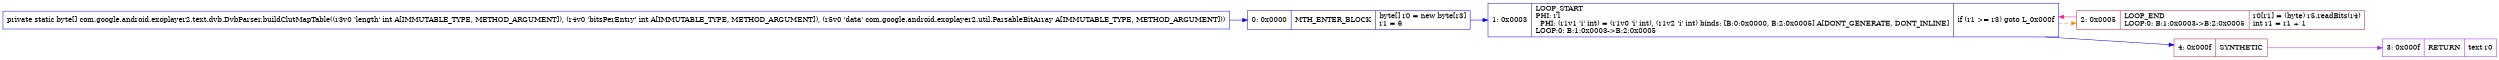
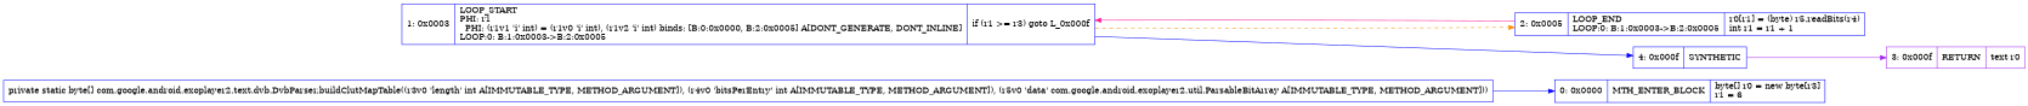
  digraph {
    rankdir=LR
    node [color=blue shape=record]
    edge [color=blue]
    n1 [label="{0\:\ 0x0000|MTH_ENTER_BLOCK\l|byte[] r0 = new byte[r3]\lr1 = 6\l}"]
    n2 [label="{1\:\ 0x0003|LOOP_START\lPHI: r1 \l  PHI: (r1v1 'i' int) = (r1v0 'i' int), (r1v2 'i' int) binds: [B:0:0x0000, B:2:0x0005] A[DONT_GENERATE, DONT_INLINE]\lLOOP:0: B:1:0x0003\-\>B:2:0x0005\l|if (r1 \>= r3) goto L_0x000f\l}"]
-   n3 [color=brown label="{2\:\ 0x0005|LOOP_END\lLOOP:0: B:1:0x0003\-\>B:2:0x0005\l|r0[r1] = (byte) r5.readBits(r4)\lint r1 = r1 + 1\l}"]
-   n4 [color=brown label="{4\:\ 0x000f|SYNTHETIC\l}"]
+   n3 [label="{2\:\ 0x0005|LOOP_END\lLOOP:0: B:1:0x0003\-\>B:2:0x0005\l|r0[r1] = (byte) r5.readBits(r4)\lint r1 = r1 + 1\l}"]
+   n4 [label="{4\:\ 0x000f|SYNTHETIC\l}"]
    n5 [color=purple label="{3\:\ 0x000f|RETURN\l|text r0\l}"]
    n6 [label="{private static byte[] com.google.android.exoplayer2.text.dvb.DvbParser.buildClutMapTable((r3v0 'length' int A[IMMUTABLE_TYPE, METHOD_ARGUMENT]), (r4v0 'bitsPerEntry' int A[IMMUTABLE_TYPE, METHOD_ARGUMENT]), (r5v0 'data' com.google.android.exoplayer2.util.ParsableBitArray A[IMMUTABLE_TYPE, METHOD_ARGUMENT])) }"]
-   n1 -> n2
    n2 -> n3 [color=darkorange style=dashed]
    n2 -> n4
    n3 -> n2 [color=deeppink]
    n4 -> n5 [color=purple]
    n6 -> n1
  }
